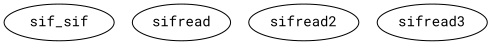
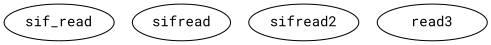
  digraph {
    fontname="Roboto Mono"
    node [fontname="Roboto Mono"]
-   sif_read [label=sif_sif]
+   sif_read
    sifread
    sifread2
-   sifread3
+   sifread3 [label=read3]
  }
